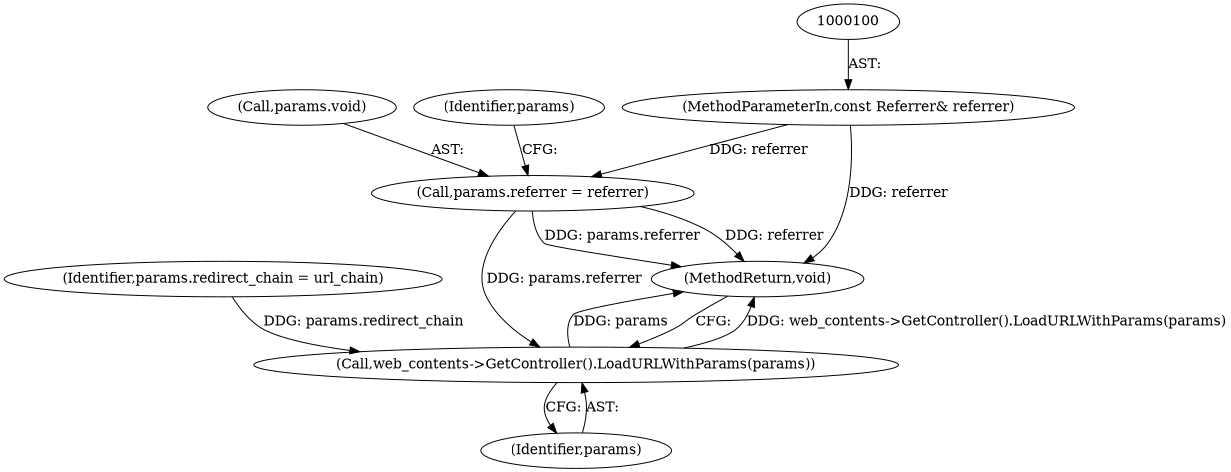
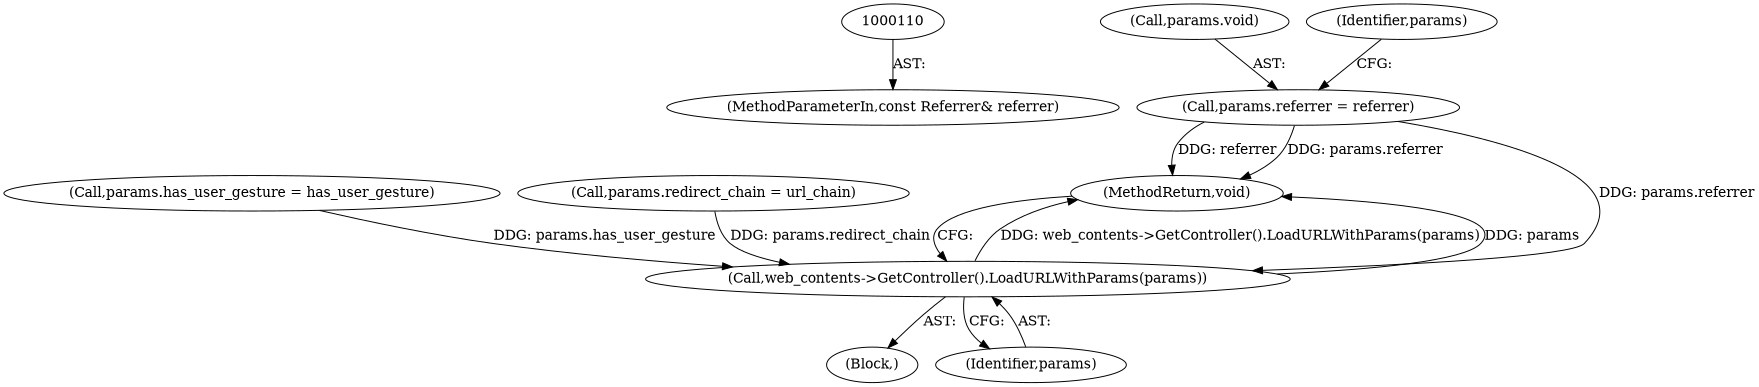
  digraph {
    n1 [label="(MethodParameterIn,const Referrer& referrer)"]
    n2 [label="(Call,params.referrer = referrer)"]
    n3 [label="(MethodReturn,void)"]
    n4 [label="(Call,web_contents->GetController().LoadURLWithParams(params))"]
-   1000100
+   1000100 [label=1000110]
+   n6 [label="(Block,)"]
    n7 [label="(Identifier,params)"]
-   n9 [label="(Identifier,params.redirect_chain = url_chain)"]
+   n8 [label="(Call,params.has_user_gesture = has_user_gesture)"]
+   n9 [label="(Call,params.redirect_chain = url_chain)"]
    n10 [label="(Call,params.void)"]
    n11 [label="(Identifier,params)"]
-   n1 -> n2 [label="DDG: referrer"]
-   n1 -> n3 [label="DDG: referrer"]
    n2 -> n3 [label="DDG: referrer"]
    n2 -> n3 [label="DDG: params.referrer"]
    n2 -> n4 [label="DDG: params.referrer"]
    n3 -> n4 [label="CFG: "]
    n4 -> n3 [label="DDG: web_contents->GetController().LoadURLWithParams(params)"]
    n4 -> n3 [label="DDG: params"]
+   n4 -> n6 [label="AST: "]
    n4 -> n7 [label="CFG: "]
    1000100 -> n1 [label="AST: "]
    n7 -> n4 [label="AST: "]
+   n8 -> n4 [label="DDG: params.has_user_gesture"]
    n9 -> n4 [label="DDG: params.redirect_chain"]
    n10 -> n2 [label="AST: "]
    n11 -> n2 [label="CFG: "]
  }
